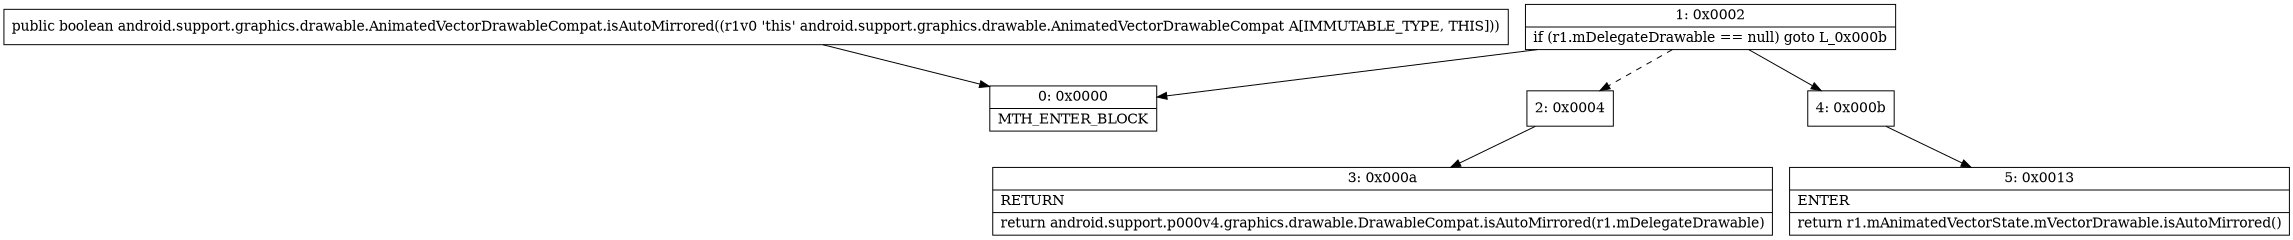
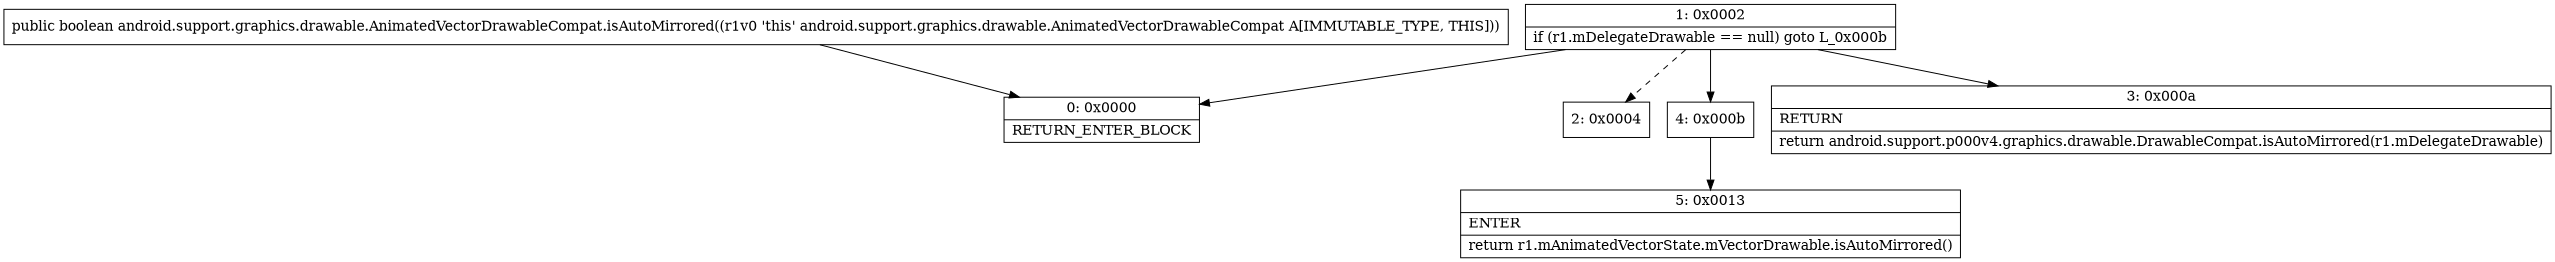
  digraph {
    node [shape=record]
-   n1 [label="{0\:\ 0x0000|MTH_ENTER_BLOCK\l}"]
+   n1 [label="{0\:\ 0x0000|RETURN_ENTER_BLOCK\l}"]
    n2 [label="{1\:\ 0x0002|if (r1.mDelegateDrawable == null) goto L_0x000b\l}"]
    n3 [label="{2\:\ 0x0004}"]
    n4 [label="{4\:\ 0x000b}"]
    n5 [label="{3\:\ 0x000a|RETURN\l|return android.support.p000v4.graphics.drawable.DrawableCompat.isAutoMirrored(r1.mDelegateDrawable)\l}"]
    n6 [label="{5\:\ 0x0013|ENTER\l|return r1.mAnimatedVectorState.mVectorDrawable.isAutoMirrored()\l}"]
    n7 [label="{public boolean android.support.graphics.drawable.AnimatedVectorDrawableCompat.isAutoMirrored((r1v0 'this' android.support.graphics.drawable.AnimatedVectorDrawableCompat A[IMMUTABLE_TYPE, THIS])) }"]
    n2 -> n1
    n2 -> n3 [style=dashed]
    n2 -> n4
-   n3 -> n5
+   n2 -> n5
    n4 -> n6
    n7 -> n1
  }
